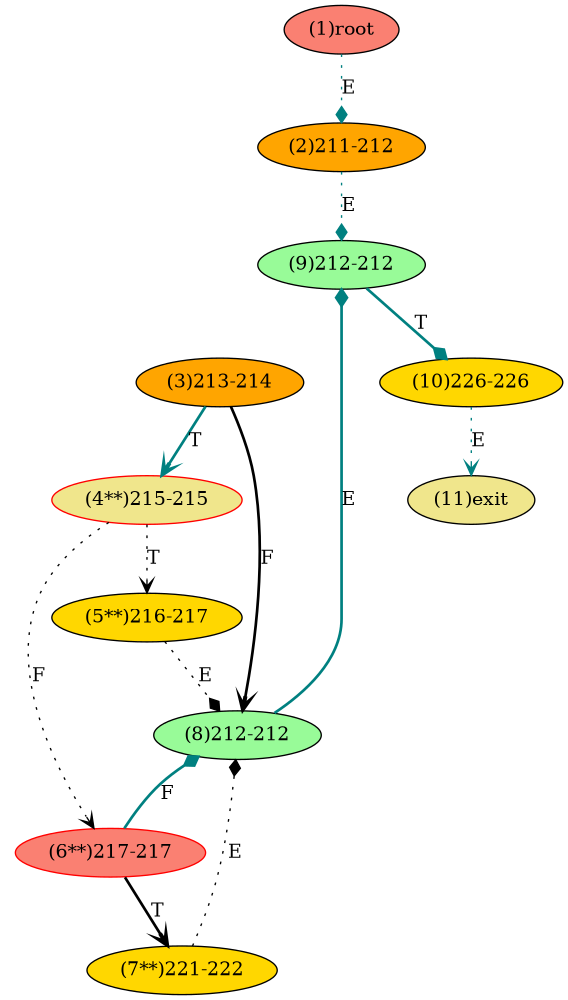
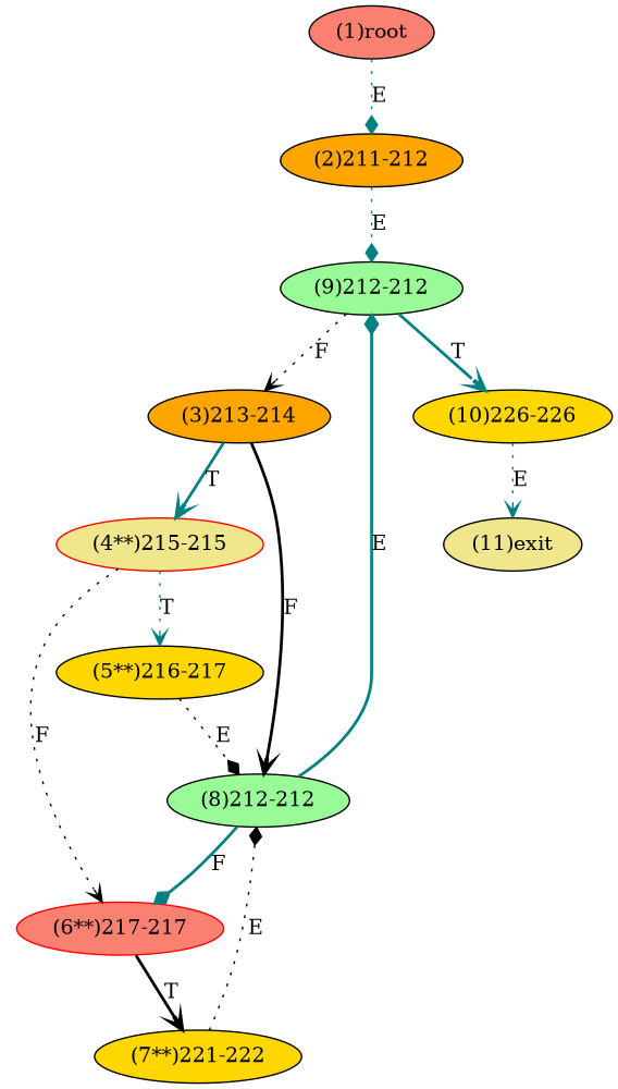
  digraph {
    node [fillcolor=gold style=filled]
    edge [arrowhead=diamond color=teal style=dotted]
    n1 [fillcolor=salmon label="(1)root"]
    n2 [fillcolor=orange label="(2)211-212"]
    n3 [fillcolor=palegreen label="(9)212-212"]
    n4 [fillcolor=orange label="(3)213-214"]
    n5 [label="(10)226-226"]
    n6 [color=red fillcolor=khaki label="(4**)215-215"]
    n7 [fillcolor=palegreen label="(8)212-212"]
    n8 [label="(5**)216-217"]
    n9 [color=red fillcolor=salmon label="(6**)217-217"]
    n10 [label="(7**)221-222"]
    n11 [fillcolor=khaki label="(11)exit"]
    n1 -> n2 [label=E]
    n2 -> n3 [label=E]
-   n3 -> n5 [label=T style=bold]
+   n3 -> n4 [arrowhead=vee color=black label=F]
+   n3 -> n5 [arrowhead=vee label=T style=bold]
    n4 -> n6 [arrowhead=vee label=T style=bold]
    n4 -> n7 [arrowhead=vee color=black label=F style=bold]
    n5 -> n11 [arrowhead=vee label=E]
-   n6 -> n8 [arrowhead=vee color=black label=T]
+   n6 -> n8 [arrowhead=vee label=T]
    n6 -> n9 [arrowhead=vee color=black label=F]
    n7 -> n3 [label=E style=bold]
    n8 -> n7 [color=black label=E]
-   n9 -> n7 [label=F style=bold]
+   n7 -> n9 [label=F style=bold]
    n9 -> n10 [arrowhead=vee color=black label=T style=bold]
    n10 -> n7 [color=black label=E]
  }
